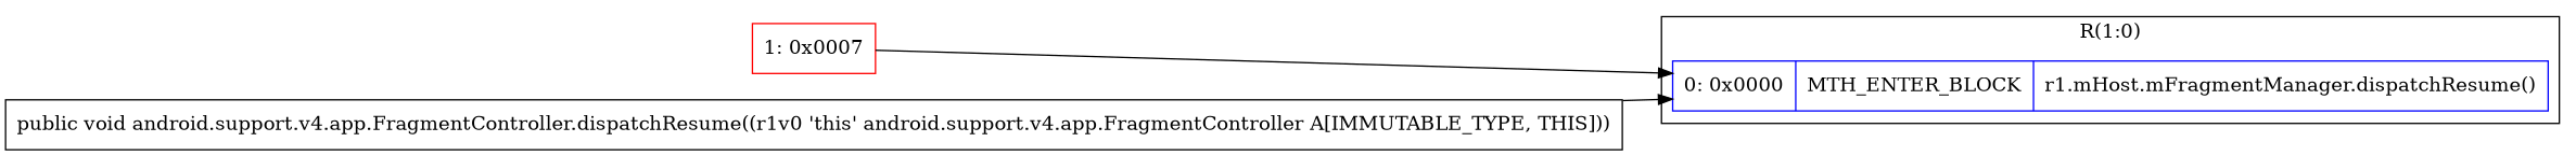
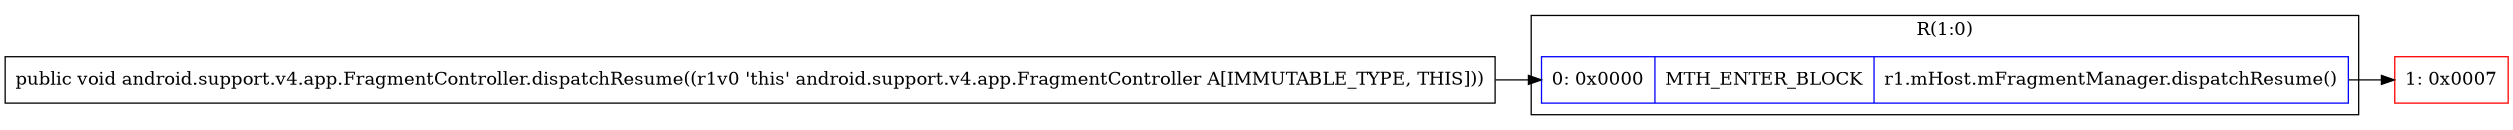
  digraph {
    rankdir=LR
    node [shape=record]
    n1 [color=blue label="{0\:\ 0x0000|MTH_ENTER_BLOCK\l|r1.mHost.mFragmentManager.dispatchResume()\l}"]
    n2 [color=red label="{1\:\ 0x0007}"]
    n3 [label="{public void android.support.v4.app.FragmentController.dispatchResume((r1v0 'this' android.support.v4.app.FragmentController A[IMMUTABLE_TYPE, THIS])) }"]
    subgraph cluster_1 {
      label="R(1:0)"
      n1
    }
-   n2 -> n1
+   n1 -> n2
    n3 -> n1
  }
